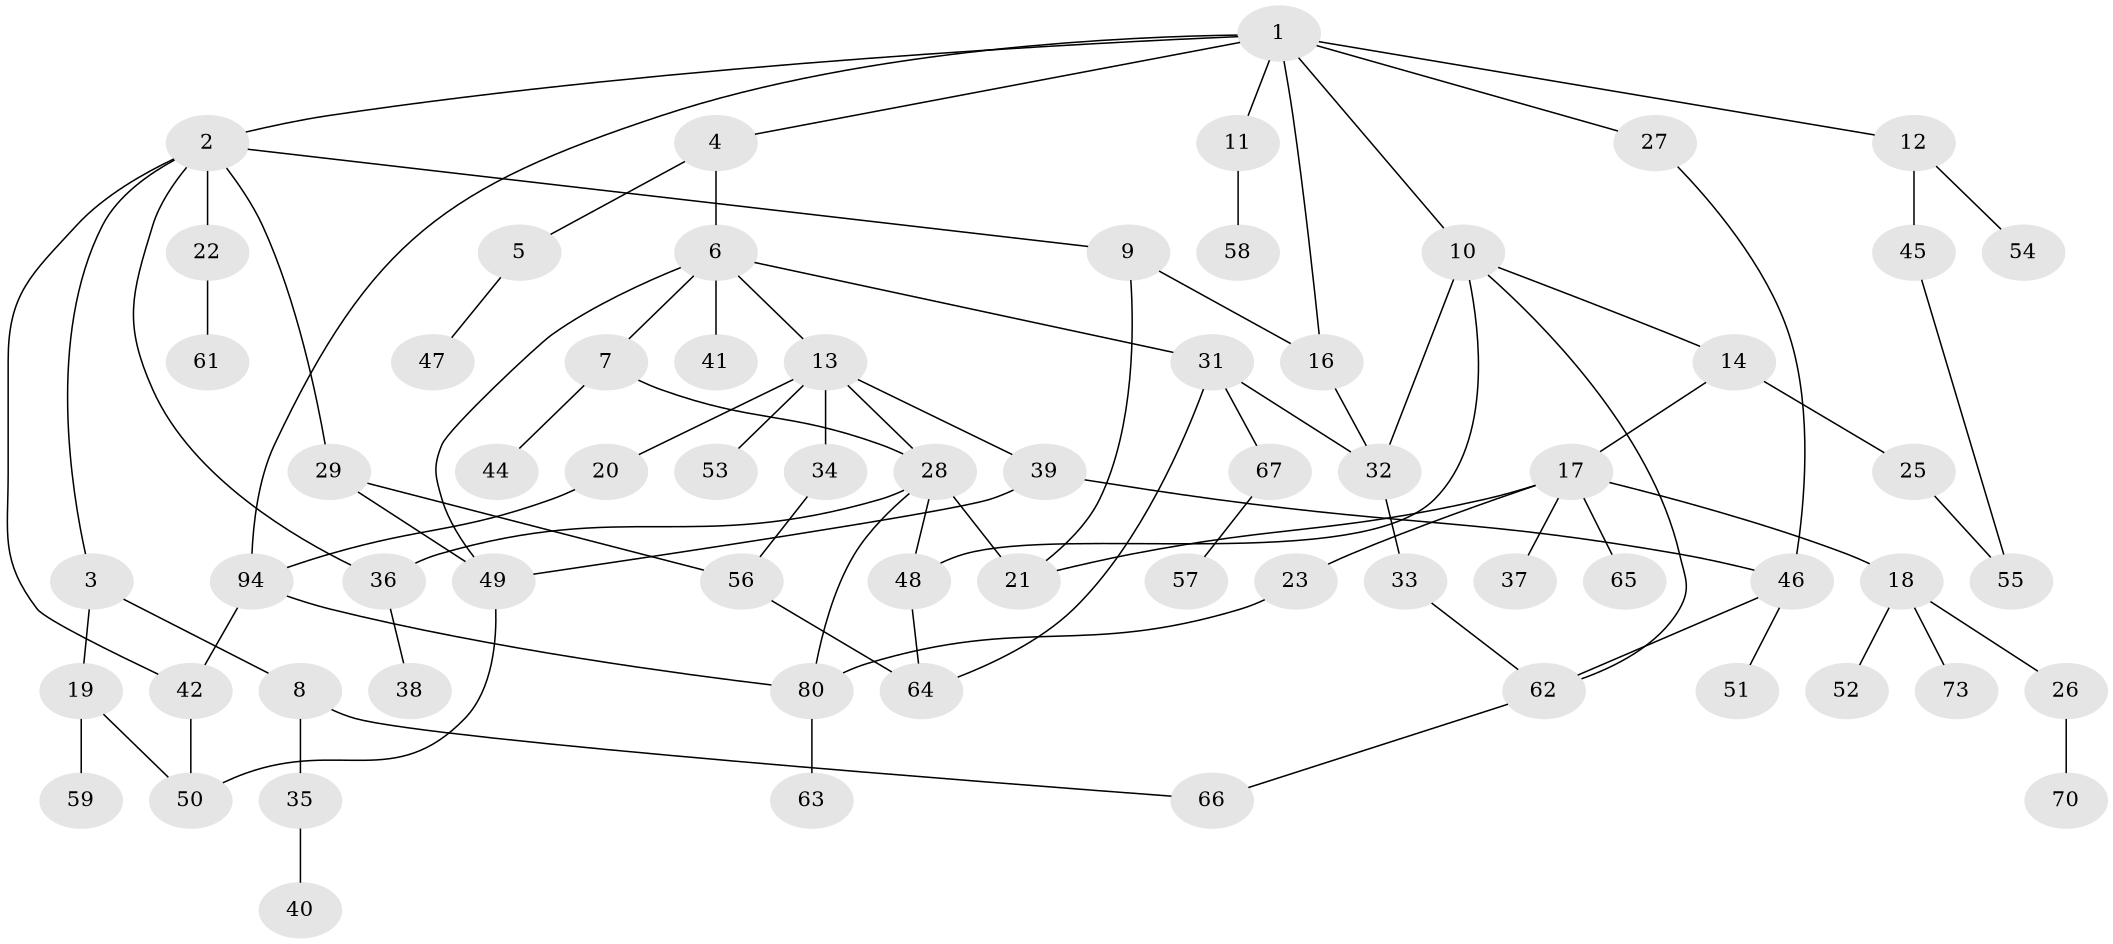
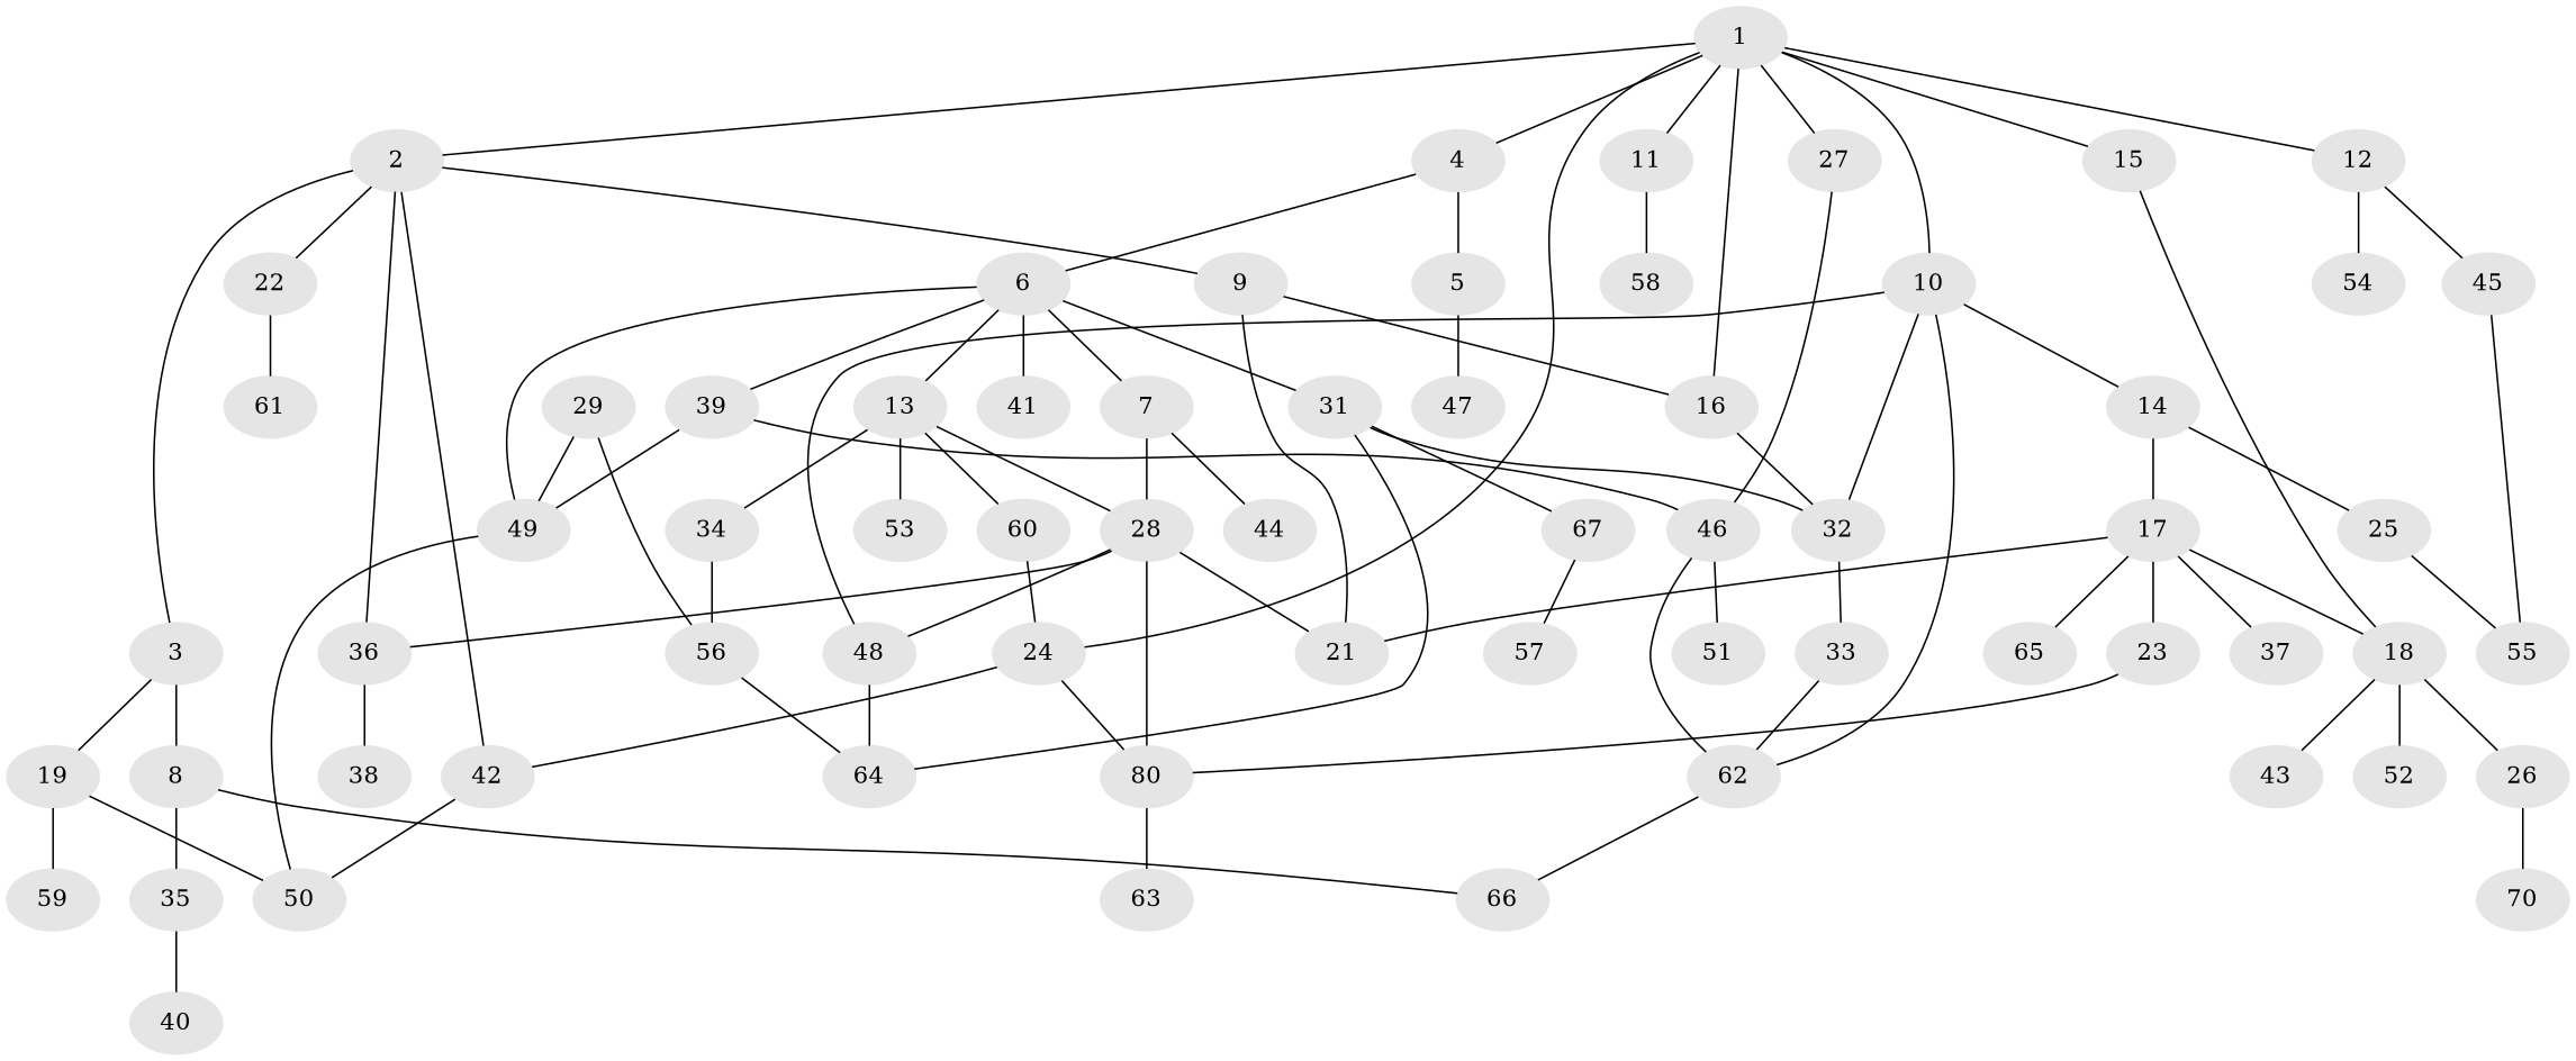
  graph {
    node [color=gray90 style=filled]
    1
    2
    4
    10
    11
    12
+   15
    16
-   24 [label=94]
+   24
    27
    3
    9
    22
    29
    42
    36
    5
    6
    14
    32
    48
    62
    58
    45
    54
    18
    n27 [label=80]
    46
    8
    19
    21
    61
    49
    56
    50
    35
    66
    59
    47
    7
    13
    31
    39
    41
    28
    44
-   20
+   20 [label=60]
    34
    53
    64
    67
    40
    17
    25
    33
    55
    23
    37
    65
    52
    26
-   43 [label=73]
+   43
    n63 [label=70]
    63
    51
    38
    57
    1 -- 2
    1 -- 4
    1 -- 10
    1 -- 11
    1 -- 12
+   1 -- 15
    1 -- 16
    1 -- 24
    1 -- 27
    2 -- 3
    2 -- 9
    2 -- 22
-   2 -- 29
    2 -- 42
    2 -- 36
    4 -- 5
    4 -- 6
    10 -- 14
    10 -- 32
    10 -- 48
    10 -- 62
    11 -- 58
    12 -- 45
    12 -- 54
+   15 -- 18
    16 -- 32
    24 -- 42
    24 -- n27
    27 -- 46
    3 -- 8
    3 -- 19
    9 -- 16
    9 -- 21
    22 -- 61
    29 -- 49
    29 -- 56
    42 -- 50
    36 -- 38
    5 -- 47
    6 -- 49
    6 -- 7
    6 -- 13
    6 -- 31
-   13 -- 39
+   6 -- 39
    6 -- 41
    14 -- 17
    14 -- 25
    32 -- 33
    48 -- 64
    62 -- 66
    45 -- 55
    18 -- 52
    18 -- 26
    18 -- 43
    n27 -- 63
    46 -- 62
    46 -- 51
    8 -- 35
    8 -- 66
    19 -- 50
    19 -- 59
    49 -- 50
    56 -- 64
    35 -- 40
    7 -- 28
    7 -- 44
    13 -- 28
    13 -- 20
    13 -- 34
    13 -- 53
    31 -- 32
    31 -- 64
    31 -- 67
    39 -- 46
    39 -- 49
    28 -- 36
    28 -- 48
    28 -- n27
    28 -- 21
    20 -- 24
    34 -- 56
    67 -- 57
    17 -- 18
    17 -- 21
    17 -- 23
    17 -- 37
    17 -- 65
    25 -- 55
    33 -- 62
    23 -- n27
    26 -- n63
  }
